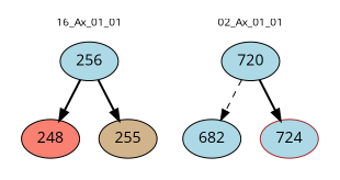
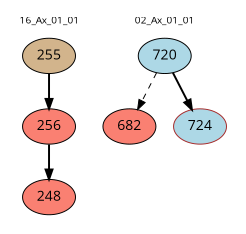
  digraph {
    fontname="Open Sans"
    node [color=black fillcolor=salmon fontname="Open Sans" style=filled]
    edge [color=black fontname="Open Sans" style=bold]
-   n1 [fillcolor=lightblue label=256]
+   n1 [label=256]
    n2 [label=248]
    n3 [fillcolor=tan label=255]
    n4 [fillcolor=lightblue label=720]
-   n5 [fillcolor=lightblue label=682]
+   n5 [label=682]
    n6 [color=brown fillcolor=lightblue label=724]
    subgraph cluster_1 {
      color=white
      fontsize=10
      label="16_Ax_01_01"
      n1
      n2
      n3
    }
    subgraph cluster_2 {
      color=white
      fontsize=10
      label="02_Ax_01_01"
      n4
      n5
      n6
    }
    n1 -> n2
-   n1 -> n3
+   n3 -> n1
    n4 -> n5 [style=dashed]
    n4 -> n6
  }
